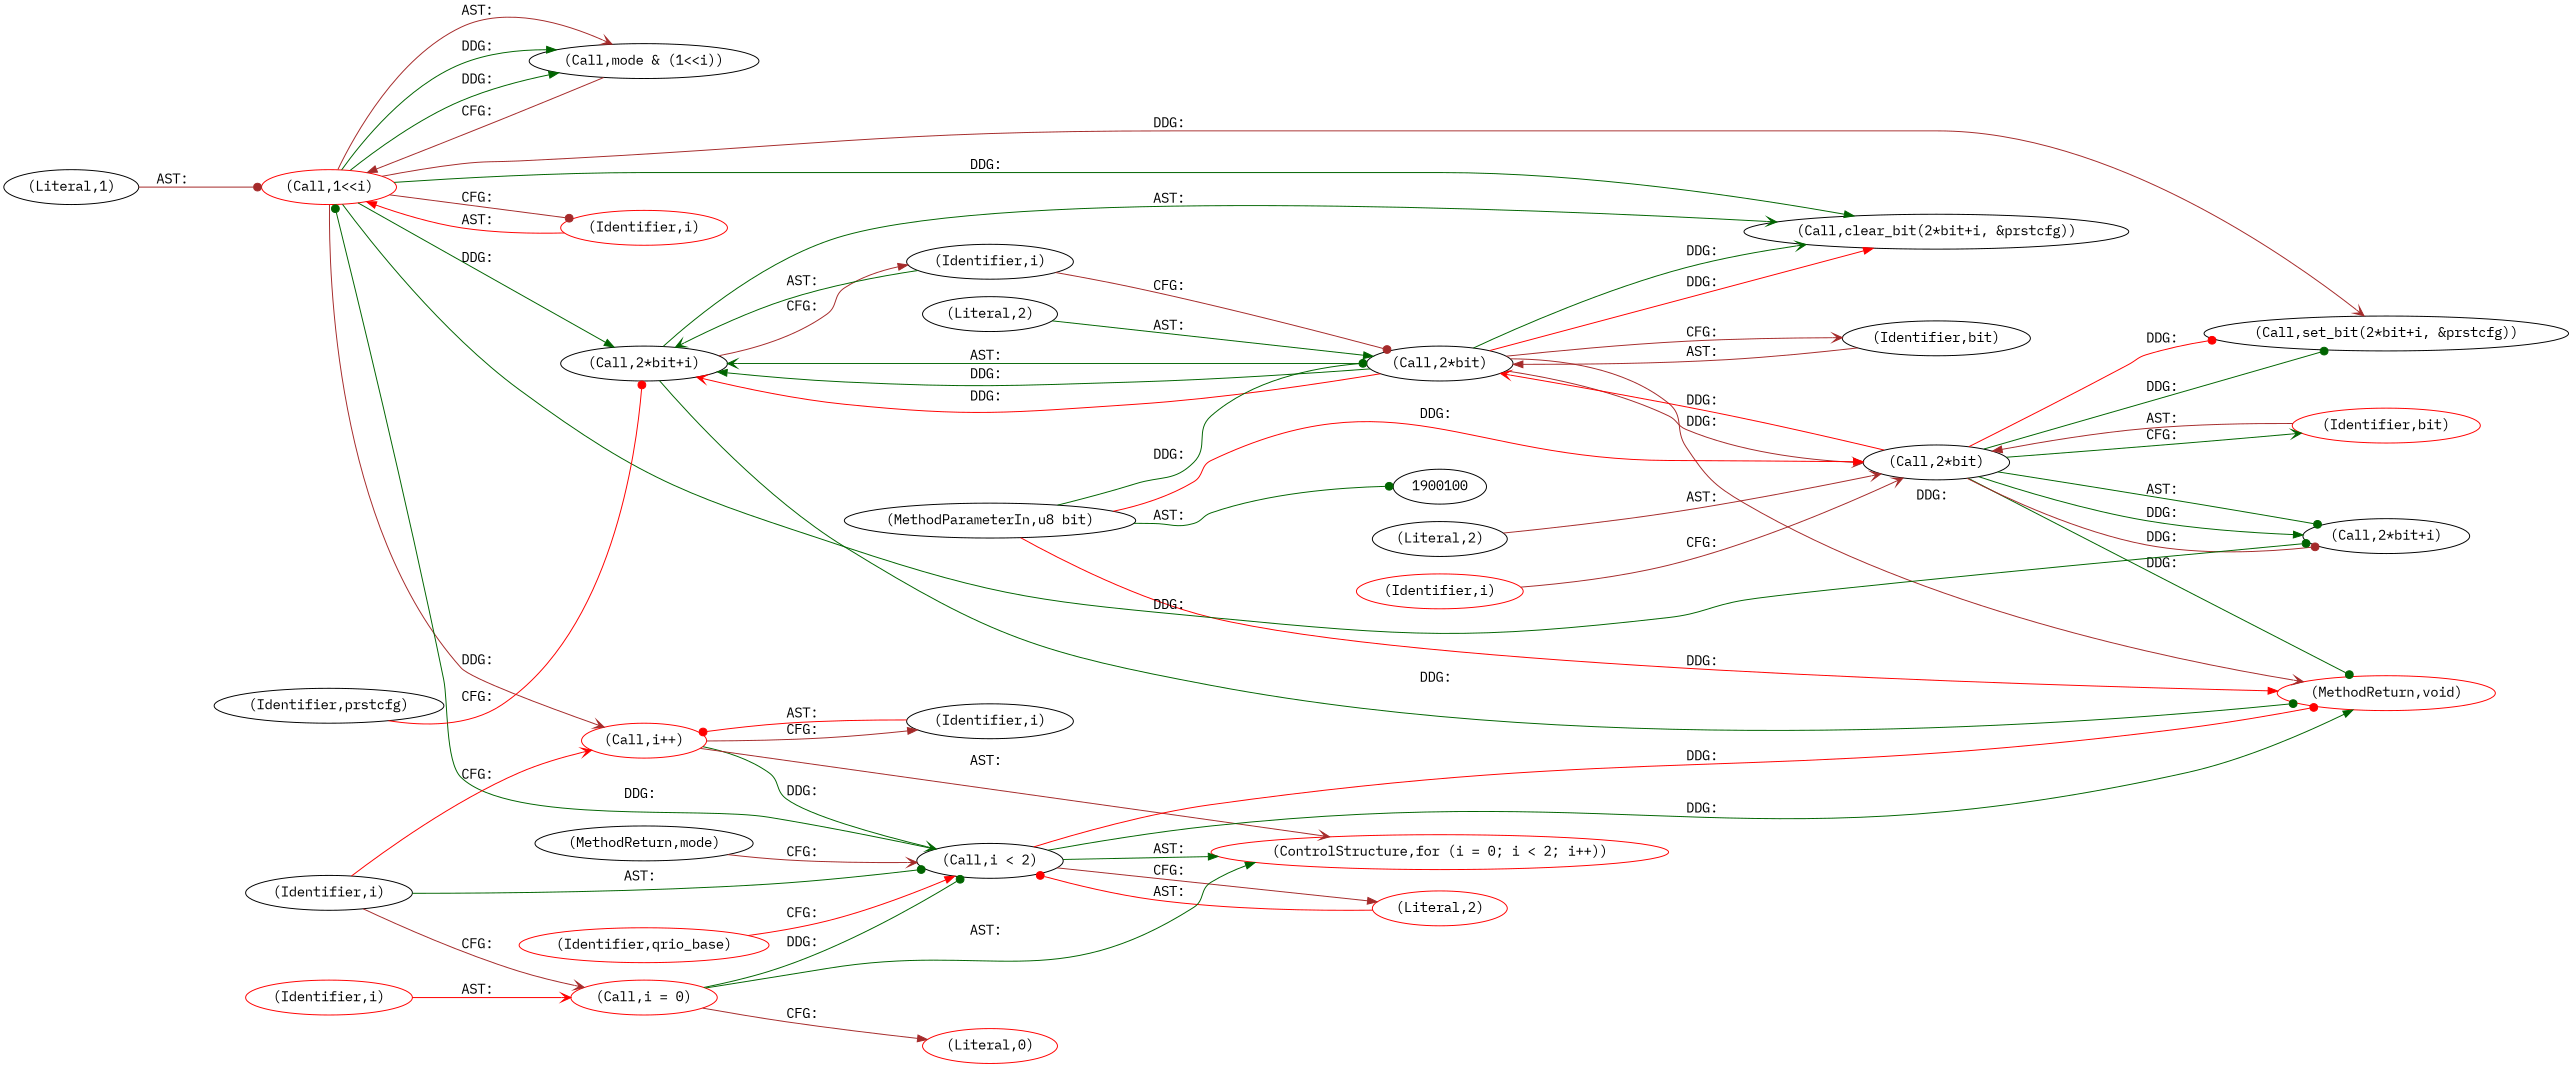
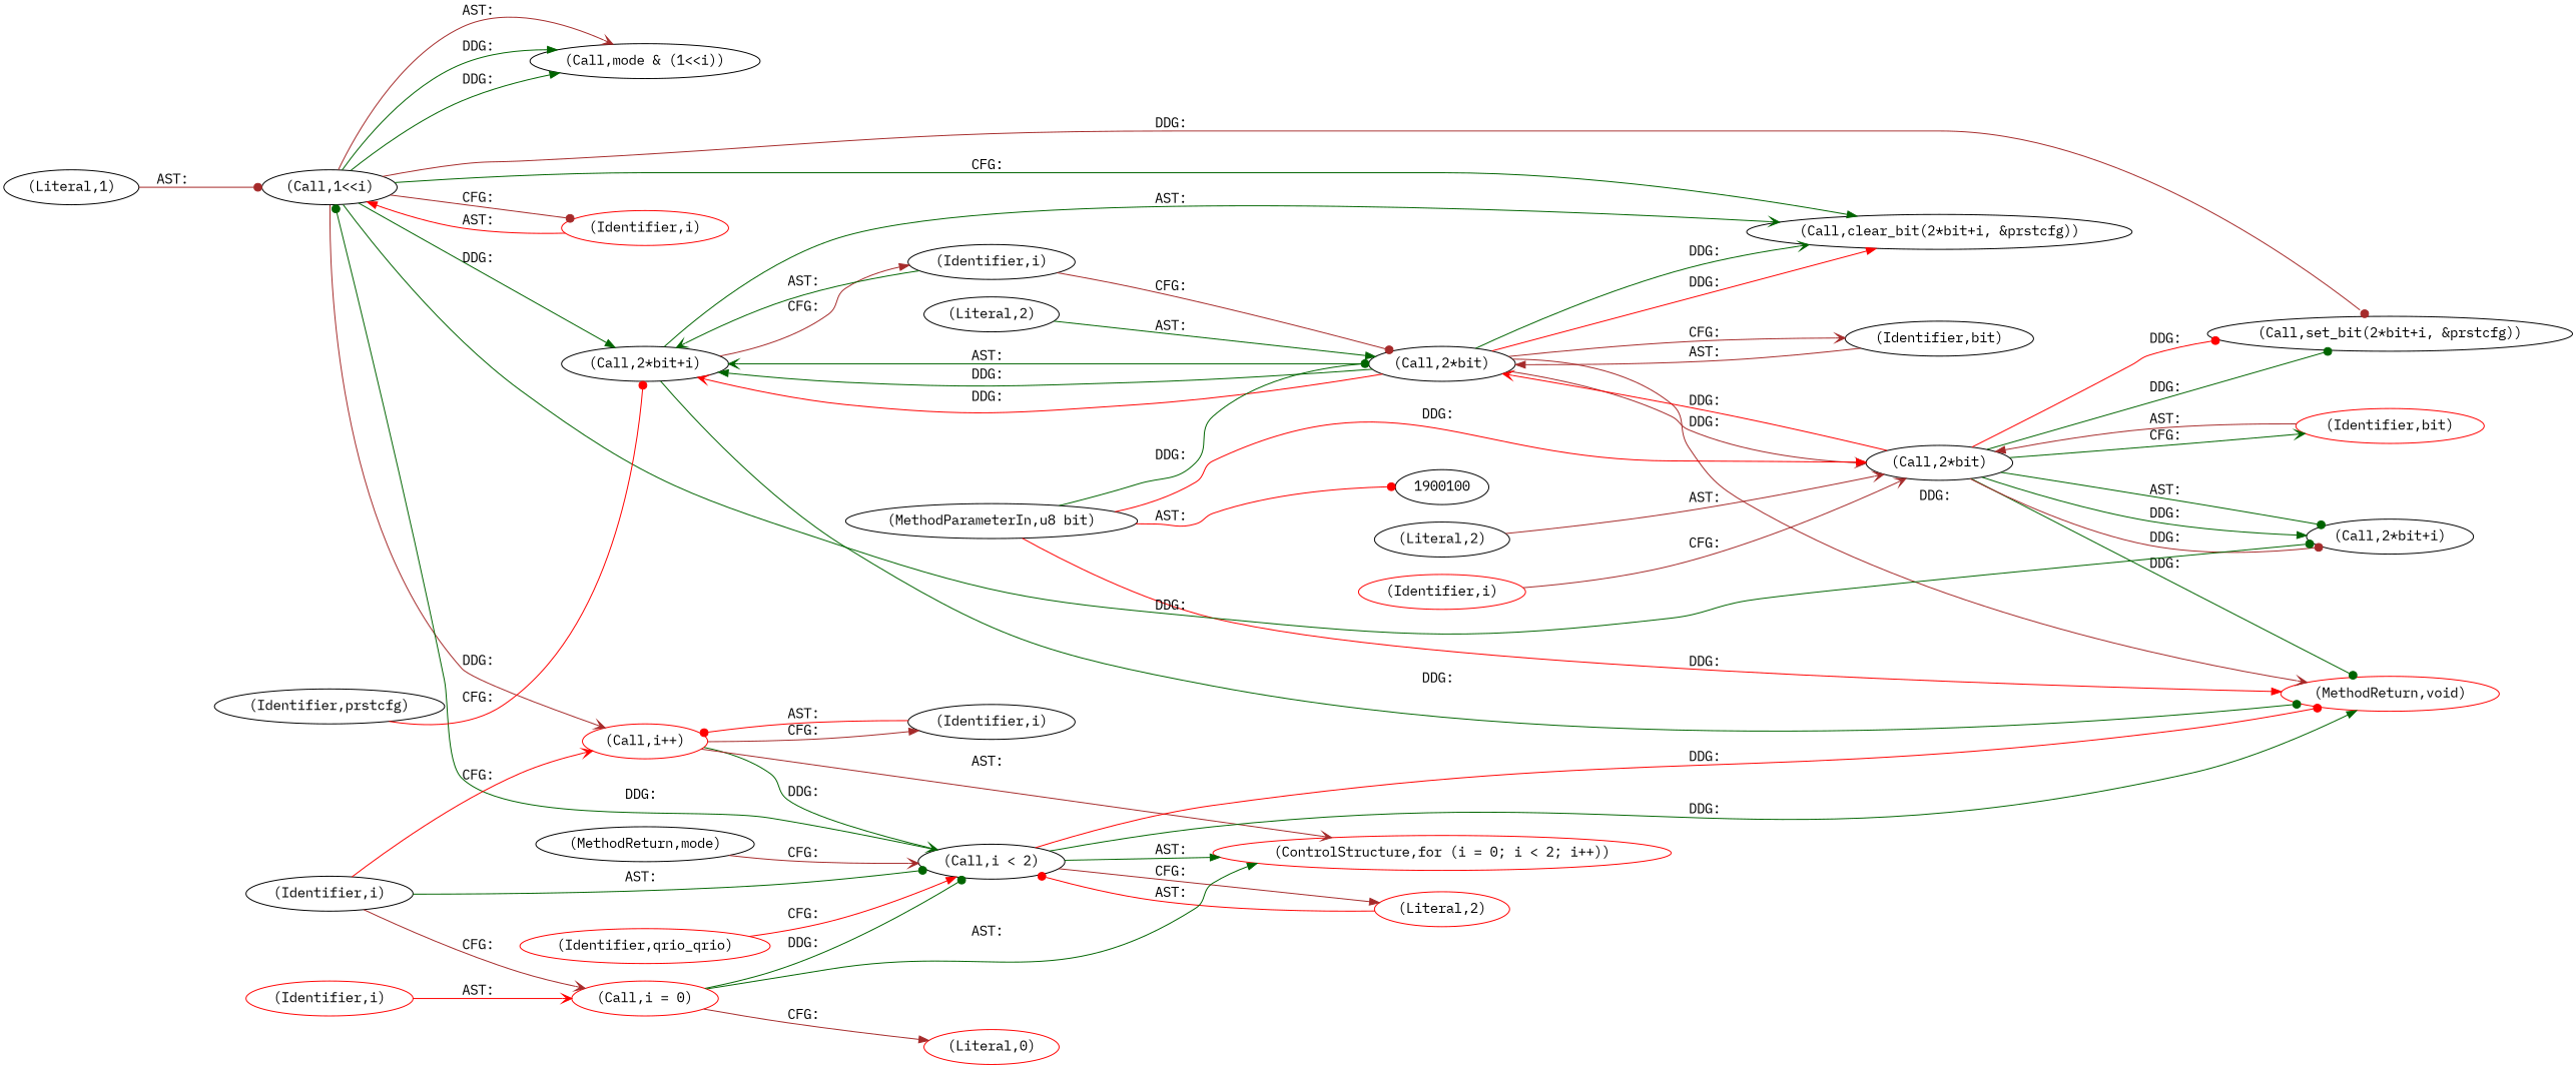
  digraph {
    fontname="IBM Plex Mono"
    rankdir=LR
    node [color=black fontname="IBM Plex Mono"]
    edge [arrowhead=normal color=darkgreen fontname="IBM Plex Mono"]
    n1 [label="(Call,2*bit+i)"]
    n2 [color=red label="(MethodReturn,void)"]
    n3 [label="(Identifier,i)"]
    n4 [label="(Call,clear_bit(2*bit+i, &prstcfg))"]
    n5 [label="(Call,2*bit)"]
    n6 [label="(Call,2*bit)"]
    n7 [label="(Identifier,bit)"]
    n8 [color=red label="(Identifier,bit)"]
    n9 [label="(Call,set_bit(2*bit+i, &prstcfg))"]
    n10 [label="(Call,2*bit+i)"]
    n11 [label="(MethodParameterIn,u8 bit)"]
    n12 [label=1900100]
-   n13 [color=red label="(Call,1<<i)"]
+   n13 [label="(Call,1<<i)"]
    n14 [color=red label="(Call,i++)"]
    n15 [label="(Call,mode & (1<<i))"]
    n16 [color=red label="(Identifier,i)"]
    n17 [label="(Call,i < 2)"]
    n18 [color=red label="(ControlStructure,for (i = 0; i < 2; i++))"]
    n19 [label="(Identifier,i)"]
    n20 [color=red label="(Literal,2)"]
    n21 [color=red label="(Call,i = 0)"]
    n22 [color=red label="(Literal,0)"]
    n23 [color=red label="(Identifier,i)"]
    n24 [label="(MethodReturn,mode)"]
    n25 [label="(Literal,1)"]
    n26 [label="(Identifier,i)"]
-   n27 [color=red label="(Identifier,qrio_base)"]
+   n27 [color=red label="(Identifier,qrio_qrio)"]
    n28 [label="(Identifier,prstcfg)"]
    n29 [label="(Literal,2)"]
    n30 [color=red label="(Identifier,i)"]
    n31 [label="(Literal,2)"]
    n1 -> n2 [arrowhead=dot label="DDG: "]
    n1 -> n3 [color=brown label="CFG: "]
    n1 -> n4 [arrowhead=vee label="AST: "]
    n3 -> n1 [arrowhead=vee label="AST: "]
    n3 -> n5 [arrowhead=dot color=brown label="CFG: "]
    n5 -> n1 [arrowhead=vee label="AST: "]
    n5 -> n1 [label="DDG: "]
    n5 -> n1 [arrowhead=vee color=red label="DDG: "]
    n5 -> n2 [arrowhead=vee color=brown label="DDG: "]
    n5 -> n4 [arrowhead=vee label="DDG: "]
    n5 -> n4 [color=red label="DDG: "]
    n5 -> n6 [arrowhead=vee color=brown label="DDG: "]
    n5 -> n7 [arrowhead=vee color=brown label="CFG: "]
    n6 -> n2 [arrowhead=dot label="DDG: "]
    n6 -> n5 [arrowhead=vee color=red label="DDG: "]
    n6 -> n8 [arrowhead=vee label="CFG: "]
    n6 -> n9 [arrowhead=dot color=red label="DDG: "]
    n6 -> n9 [arrowhead=dot label="DDG: "]
    n6 -> n10 [arrowhead=dot label="AST: "]
    n6 -> n10 [label="DDG: "]
    n6 -> n10 [arrowhead=dot color=brown label="DDG: "]
    n7 -> n5 [color=brown label="AST: "]
    n8 -> n6 [color=brown label="AST: "]
    n11 -> n2 [color=red label="DDG: "]
    n11 -> n5 [arrowhead=dot label="DDG: "]
    n11 -> n6 [color=red label="DDG: "]
-   n11 -> n12 [arrowhead=dot label="AST: "]
+   n11 -> n12 [arrowhead=dot color=red label="AST: "]
    n13 -> n1 [label="DDG: "]
-   n13 -> n4 [label="DDG: "]
-   n13 -> n9 [arrowhead=vee color=brown label="DDG: "]
+   n13 -> n4 [label="CFG: "]
+   n13 -> n9 [arrowhead=dot color=brown label="DDG: "]
    n13 -> n10 [arrowhead=dot label="DDG: "]
    n13 -> n14 [arrowhead=vee color=brown label="DDG: "]
    n13 -> n15 [arrowhead=vee color=brown label="AST: "]
    n13 -> n15 [label="DDG: "]
    n13 -> n15 [label="DDG: "]
    n13 -> n16 [arrowhead=dot color=brown label="CFG: "]
    n14 -> n17 [arrowhead=vee label="DDG: "]
    n14 -> n18 [arrowhead=vee color=brown label="AST: "]
    n14 -> n19 [color=brown label="CFG: "]
-   n15 -> n13 [color=brown label="CFG: "]
    n16 -> n13 [color=red label="AST: "]
    n17 -> n2 [label="DDG: "]
    n17 -> n2 [arrowhead=dot color=red label="DDG: "]
    n17 -> n13 [arrowhead=dot label="DDG: "]
    n17 -> n18 [label="AST: "]
    n17 -> n20 [color=brown label="CFG: "]
    n19 -> n14 [arrowhead=dot color=red label="AST: "]
    n20 -> n17 [arrowhead=dot color=red label="AST: "]
    n21 -> n17 [arrowhead=dot label="DDG: "]
    n21 -> n18 [label="AST: "]
    n21 -> n22 [color=brown label="CFG: "]
    n23 -> n21 [arrowhead=vee color=red label="AST: "]
    n24 -> n17 [arrowhead=vee color=brown label="CFG: "]
    n25 -> n13 [arrowhead=dot color=brown label="AST: "]
    n26 -> n14 [arrowhead=vee color=red label="CFG: "]
    n26 -> n17 [arrowhead=dot label="AST: "]
    n26 -> n21 [arrowhead=vee color=brown label="CFG: "]
    n27 -> n17 [color=red label="CFG: "]
    n28 -> n1 [arrowhead=dot color=red label="CFG: "]
    n29 -> n6 [arrowhead=vee color=brown label="AST: "]
    n30 -> n6 [arrowhead=vee color=brown label="CFG: "]
    n31 -> n5 [label="AST: "]
  }
